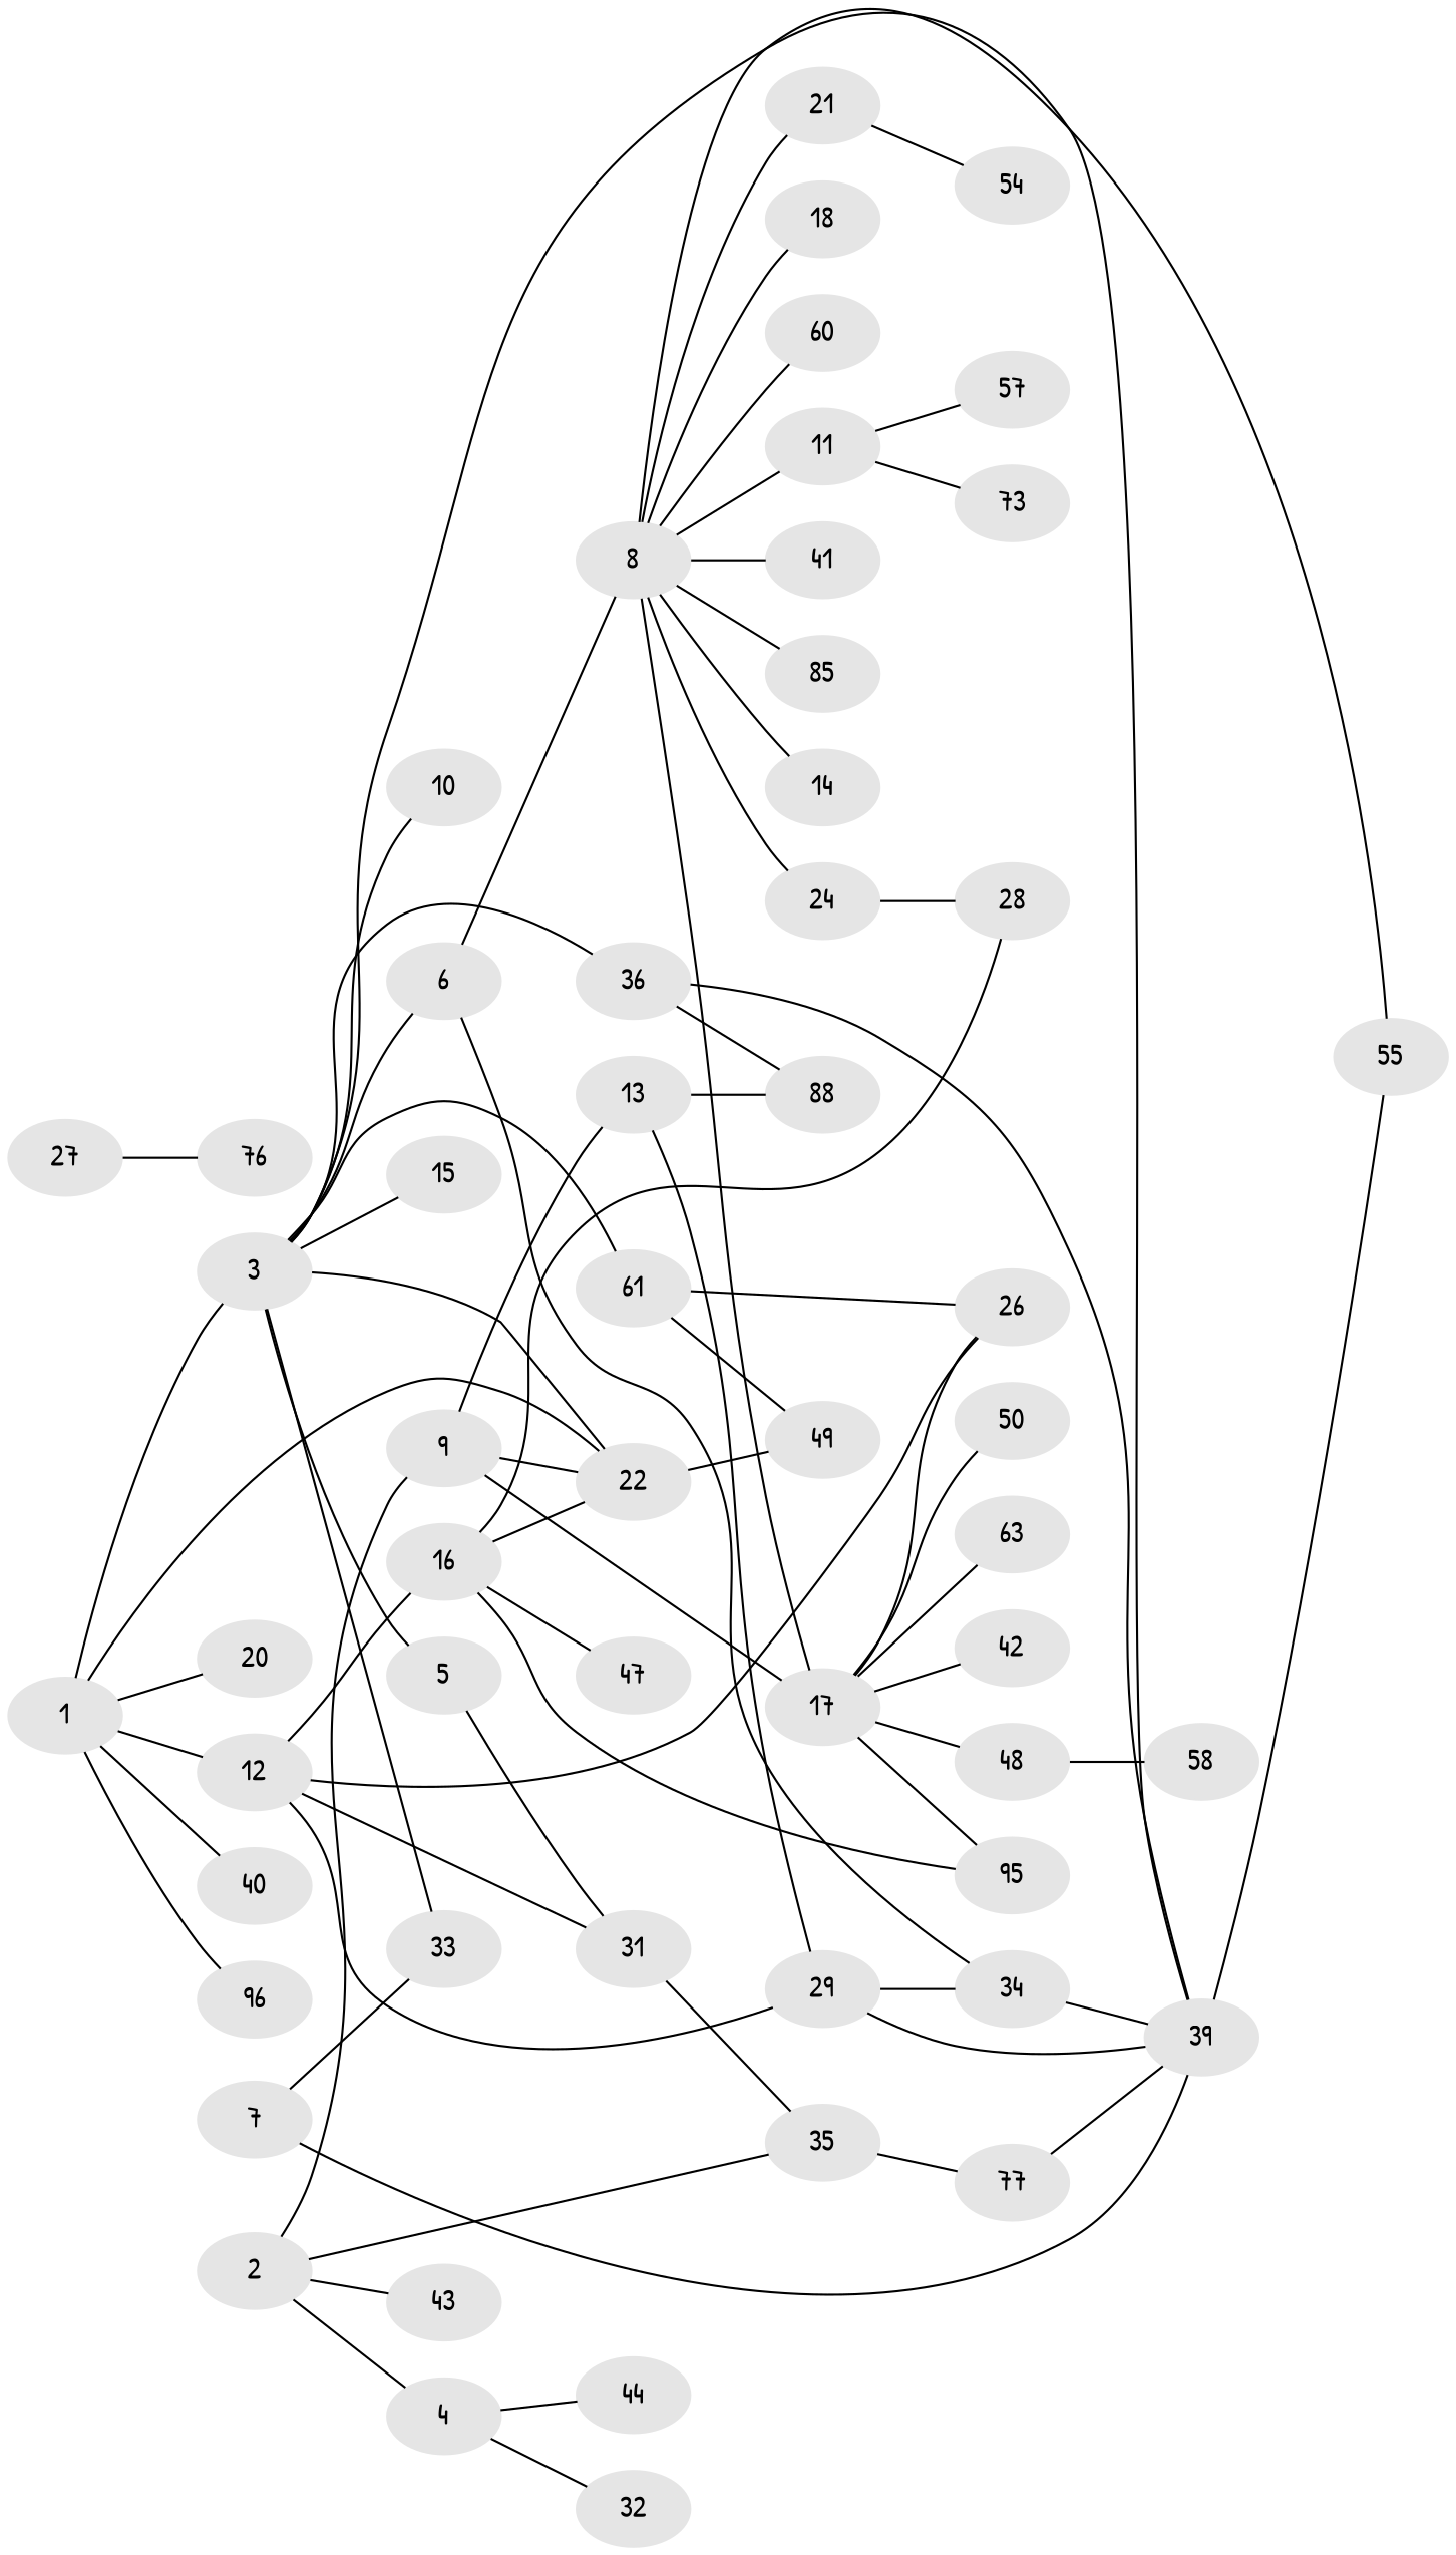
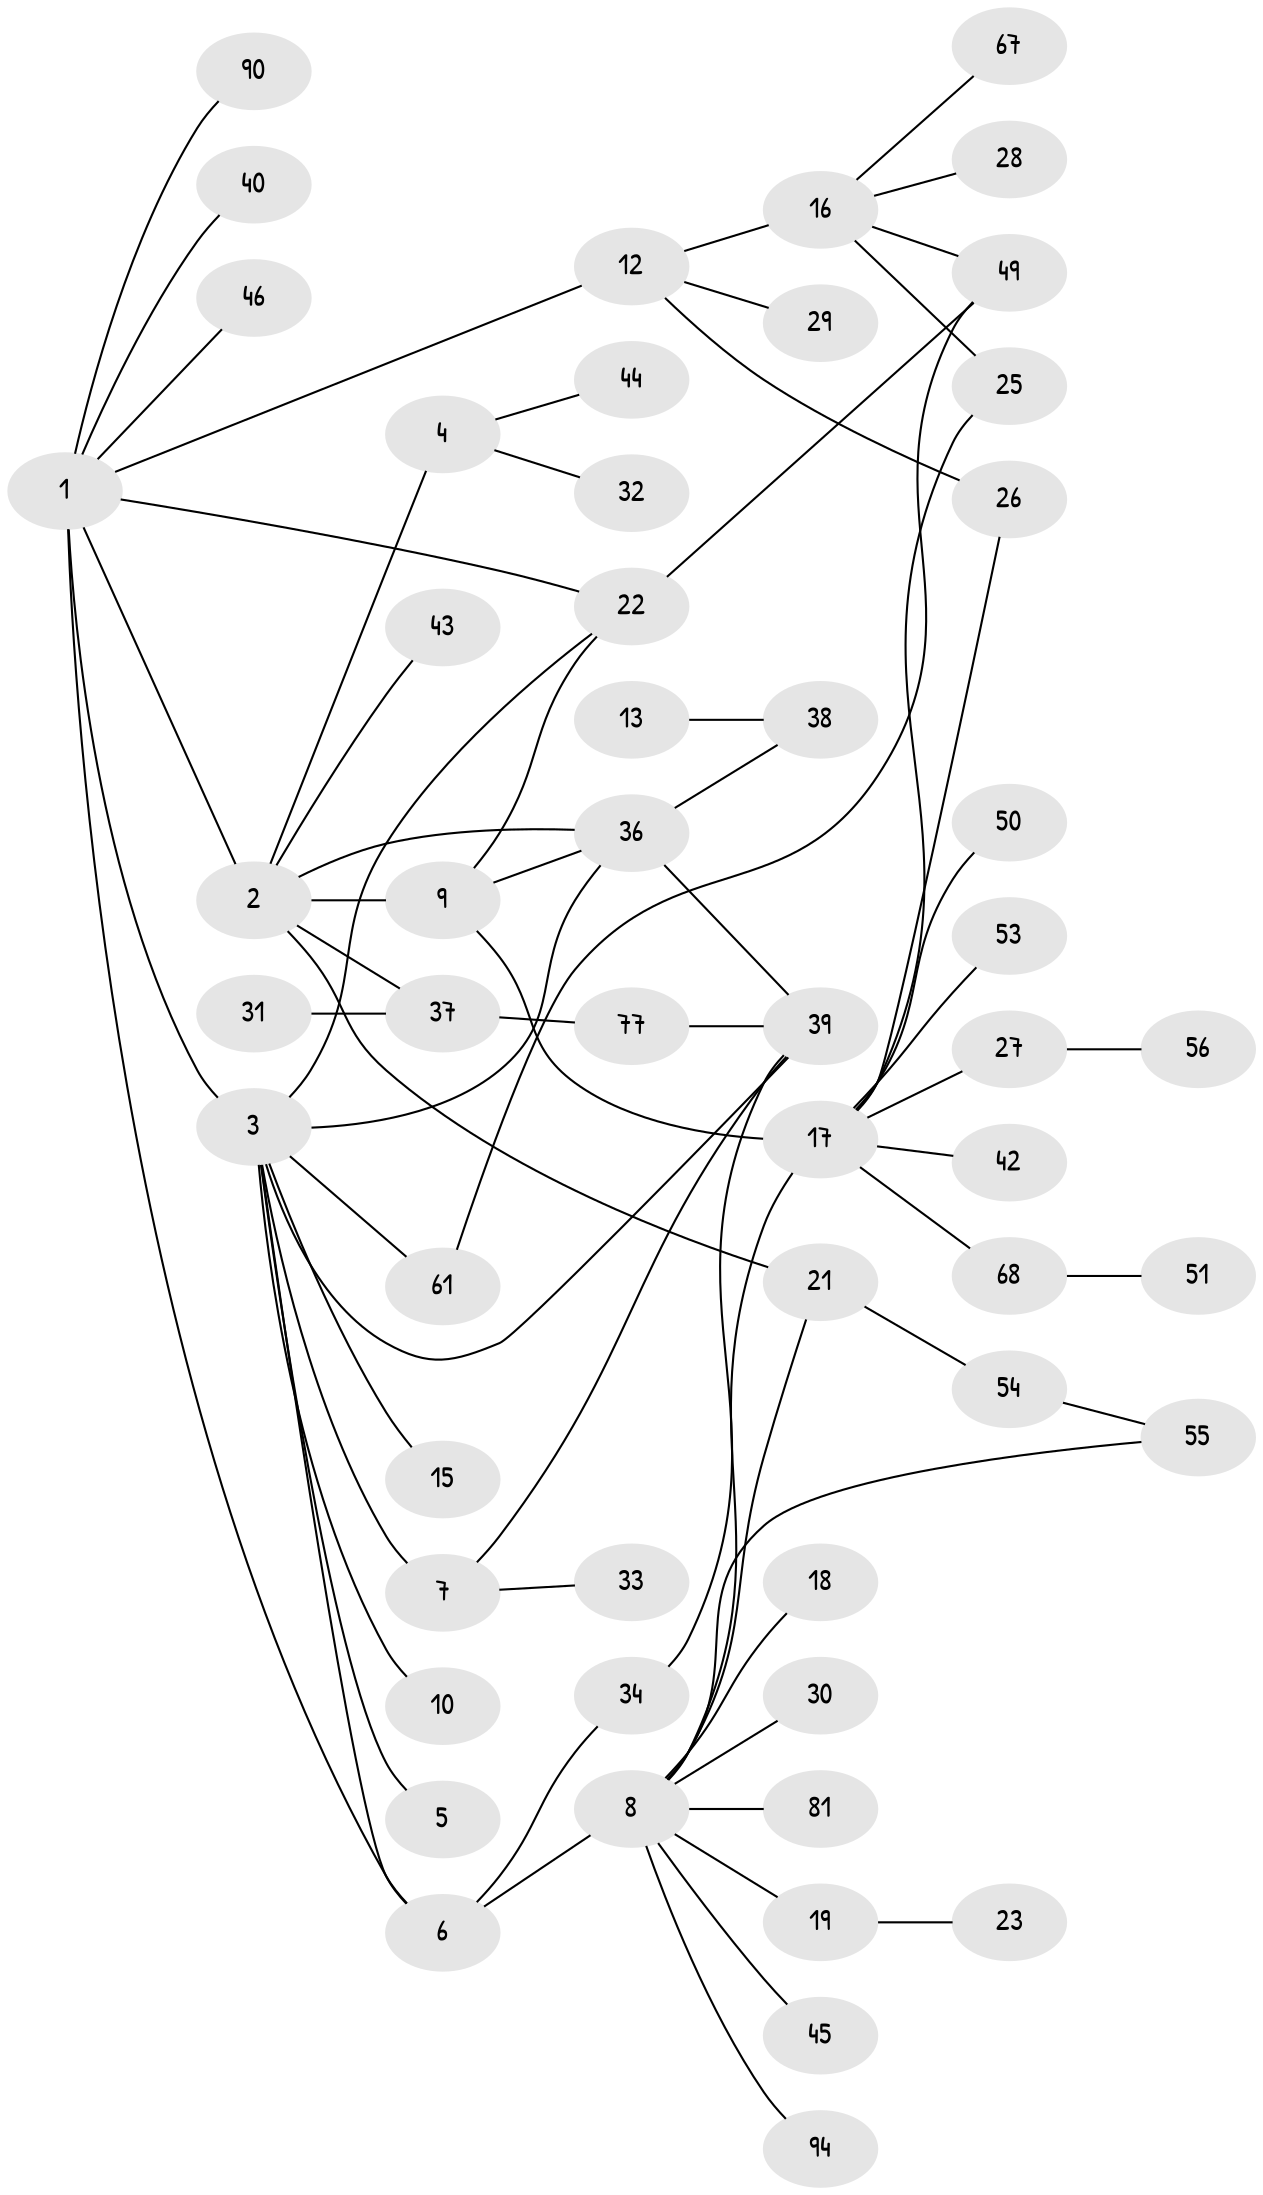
  graph {
    fontname="Patrick Hand"
    rankdir=LR
    node [color=gray90 fontname="Patrick Hand" style=filled]
    edge [fontname="Patrick Hand" weight=1.0]
    1
    2
    3
    6
    12
-   20
+   20 [label=90]
    22
    40
-   46 [label=96]
+   46
    4
    9
    21
-   35
+   35 [label=37]
    36
    43
    5
    7
    10
    n19 [label=61]
    15
    39
    8
    34
    31
    26
    16
    29
    49
    32
    44
    17
    13
    54
    n34 [label=77]
-   38 [label=88]
+   38
    33
    55
-   14
+   14 [label=94]
    18
-   19 [label=11]
-   24
-   30 [label=60]
-   41
-   45 [label=85]
-   25 [label=95]
+   19
+   30
+   41 [label=81]
+   45
+   25
    27
    42
-   48
+   48 [label=68]
    50
-   53 [label=63]
-   23 [label=73]
-   57
+   53
+   23
    28
-   47
-   56 [label=76]
-   51 [label=58]
+   47 [label=67]
+   56
+   51
+   1 -- 2
    1 -- 3
+   1 -- 6
    1 -- 12
    1 -- 20
    1 -- 22
    1 -- 40
    1 -- 46
    2 -- 4
    2 -- 9
+   2 -- 21 [weight=5.0]
    2 -- 35
+   2 -- 36
    2 -- 43
    3 -- 6
    3 -- 22 [weight=8.0]
    3 -- 36
    3 -- 5
-   3 -- 33
+   3 -- 7
    3 -- 10
    3 -- n19
    3 -- 15
    3 -- 39
    6 -- 8
    6 -- 34
-   12 -- 31
    12 -- 26 [weight=4.0]
    12 -- 16
    12 -- 29
    22 -- 49
    4 -- 32
    4 -- 44
    9 -- 22
    9 -- 17
-   9 -- 13 [weight=4.0]
+   9 -- 36 [weight=4.0]
    21 -- 54
    35 -- n34
    36 -- 39
    36 -- 38
-   5 -- 31
    7 -- 39
    7 -- 33
-   n19 -- 26
    n19 -- 49
-   39 -- 55
+   54 -- 55
    8 -- 21
    8 -- 17
    8 -- 55
    8 -- 14
    8 -- 18
    8 -- 19
-   8 -- 24
    8 -- 30
    8 -- 41
    8 -- 45
    34 -- 39
    31 -- 35 [weight=2.0]
-   16 -- 22 [weight=2.0]
+   16 -- 49 [weight=2.0]
    16 -- 25
    16 -- 28
    16 -- 47
-   29 -- 39
-   29 -- 34 [weight=3.0]
    17 -- 26
    17 -- 25
+   17 -- 27
    17 -- 42
    17 -- 48
    17 -- 50
    17 -- 53
-   13 -- 29
    13 -- 38 [weight=3.0]
    n34 -- 39 [weight=2.0]
    19 -- 23
-   19 -- 57
-   24 -- 28
    27 -- 56
    48 -- 51
  }
